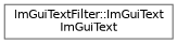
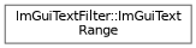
  digraph {
    rankdir=LR
-   n1 [color=grey40 fillcolor=white fontname=Helvetica fontsize=10 height=0.2 label="ImGuiTextFilter::ImGuiText\lImGuiText" shape=box style=filled width=0.4]
+   n1 [color=grey40 fillcolor=white fontname=Helvetica fontsize=10 height=0.2 label="ImGuiTextFilter::ImGuiText\lRange" shape=box style=filled width=0.4]
  }
